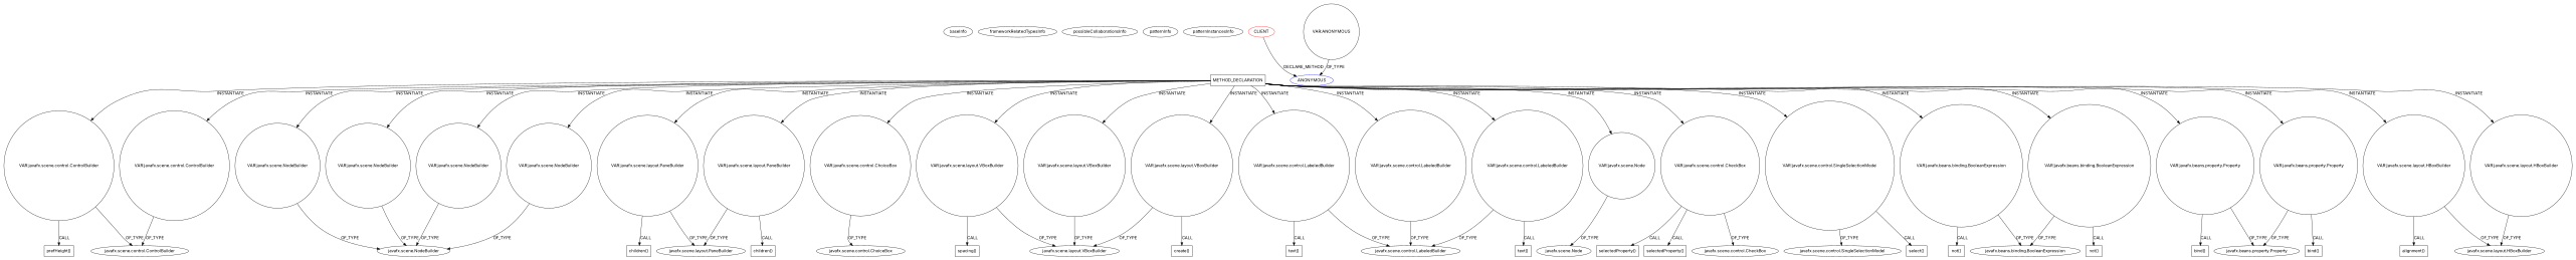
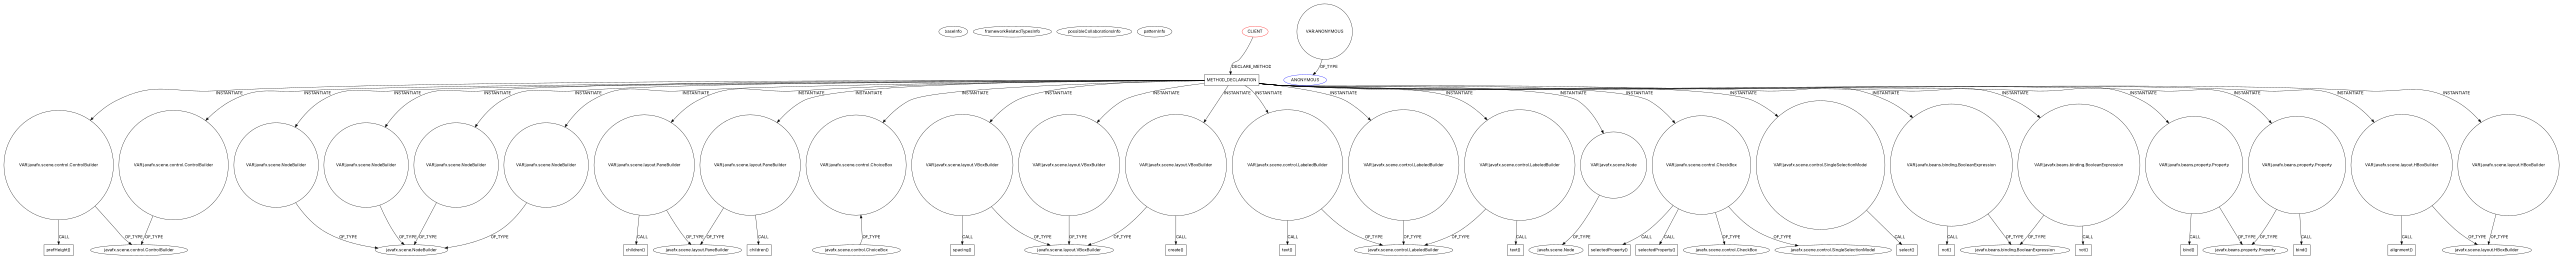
  digraph {
    fontname=Inter
    node [fontname=Inter isFrameworkType=false vertexType=VARIABLE_EXPRESION shape=circle]
    edge [fontname=Inter]
    baseInfo [category=pattern graphId=3356 isAnonymous=false possibleRelation=false isFrameworkType="" vertexType="" shape=""]
    frameworkRelatedTypesInfo [isFrameworkType="" vertexType="" shape=""]
    possibleCollaborationsInfo [isFrameworkType="" vertexType="" shape=""]
    patternInfo [frequency=2.0 patternRootClient=0 isFrameworkType="" vertexType="" shape=""]
-   patternInstancesInfo [0="yorlov-VirtualPointer~/yorlov-VirtualPointer/VirtualPointer-master/src/com/blogspot/captain1653/options/OptionsStage.java~OptionsStage~4889" 1="SaiPradeepDandem-javafx2-gradient-builder~/SaiPradeepDandem-javafx2-gradient-builder/javafx2-gradient-builder-master/src/main/java/com/javafx/gradientbuilder/application/RadialSettingsLayout.java~RadialSettingsLayout~1170" isFrameworkType="" vertexType="" shape=""]
    n6 [label="javafx.scene.control.ControlBuilder" vertexType=FRAMEWORK_CLASS_TYPE shape=""]
    n7 [label="VAR:javafx.scene.control.ControlBuilder"]
    n8 [label="prefHeight()" shape=box vertexType=INSIDE_CALL]
    n9 [label=METHOD_DECLARATION shape=box vertexType=CLIENT_METHOD_DECLARATION]
    n10 [label="VAR:javafx.scene.NodeBuilder"]
    n11 [label="VAR:javafx.scene.NodeBuilder"]
    n12 [label="VAR:javafx.scene.NodeBuilder"]
    n13 [label="VAR:javafx.scene.NodeBuilder"]
    n14 [label="VAR:javafx.scene.layout.PaneBuilder"]
    n15 [label="VAR:javafx.scene.layout.PaneBuilder"]
    n16 [label="VAR:javafx.scene.control.ChoiceBox"]
    n17 [label="VAR:javafx.scene.layout.VBoxBuilder"]
    n18 [label="VAR:javafx.scene.layout.VBoxBuilder"]
    n19 [label="VAR:javafx.scene.layout.VBoxBuilder"]
    n20 [label="VAR:javafx.scene.control.LabeledBuilder"]
    n21 [label="VAR:javafx.scene.control.LabeledBuilder"]
    n22 [label="VAR:javafx.scene.control.LabeledBuilder"]
    n23 [label="VAR:javafx.scene.control.ControlBuilder"]
    n24 [label="VAR:javafx.scene.Node"]
    n25 [label="VAR:javafx.scene.control.CheckBox"]
    n26 [label="VAR:javafx.scene.control.SingleSelectionModel"]
    n27 [label="VAR:javafx.beans.binding.BooleanExpression"]
    n28 [label="VAR:javafx.beans.binding.BooleanExpression"]
    n29 [label="VAR:javafx.beans.property.Property"]
    n30 [label="VAR:javafx.beans.property.Property"]
    n31 [label="VAR:javafx.scene.layout.HBoxBuilder"]
    n32 [label="VAR:javafx.scene.layout.HBoxBuilder"]
    n33 [label="javafx.scene.NodeBuilder" vertexType=FRAMEWORK_CLASS_TYPE shape=""]
    n34 [label="children()" shape=box vertexType=INSIDE_CALL]
    n35 [label="javafx.scene.layout.PaneBuilder" vertexType=FRAMEWORK_CLASS_TYPE shape=""]
    n36 [label="children()" shape=box vertexType=INSIDE_CALL]
    n37 [label="VAR:ANONYMOUS"]
    n38 [color=blue label=ANONYMOUS vertexType=REFERENCE_ANONYMOUS_DECLARATION shape=""]
    n39 [label="javafx.scene.control.ChoiceBox" vertexType=FRAMEWORK_CLASS_TYPE shape=""]
    n40 [label="spacing()" shape=box vertexType=INSIDE_CALL]
    n41 [label="javafx.scene.layout.VBoxBuilder" vertexType=FRAMEWORK_CLASS_TYPE shape=""]
    n42 [label="create()" shape=box vertexType=INSIDE_CALL]
    n43 [label="javafx.scene.control.LabeledBuilder" vertexType=FRAMEWORK_CLASS_TYPE shape=""]
    n44 [label="text()" shape=box vertexType=INSIDE_CALL]
    n45 [label="text()" shape=box vertexType=INSIDE_CALL]
    n46 [label="javafx.scene.Node" vertexType=FRAMEWORK_CLASS_TYPE shape=""]
    n47 [label="selectedProperty()" shape=box vertexType=INSIDE_CALL]
    n48 [label="selectedProperty()" shape=box vertexType=INSIDE_CALL]
    n49 [label="javafx.scene.control.CheckBox" vertexType=FRAMEWORK_CLASS_TYPE shape=""]
    n50 [label="select()" shape=box vertexType=INSIDE_CALL]
    n51 [label="javafx.scene.control.SingleSelectionModel" vertexType=FRAMEWORK_CLASS_TYPE shape=""]
    n52 [label="javafx.beans.binding.BooleanExpression" vertexType=FRAMEWORK_CLASS_TYPE shape=""]
    n53 [label="not()" shape=box vertexType=INSIDE_CALL]
    n54 [label="not()" shape=box vertexType=INSIDE_CALL]
    n55 [label="javafx.beans.property.Property" vertexType=FRAMEWORK_INTERFACE_TYPE shape=""]
    n56 [label="bind()" shape=box vertexType=INSIDE_CALL]
    n57 [label="bind()" shape=box vertexType=INSIDE_CALL]
    n58 [label="javafx.scene.layout.HBoxBuilder" vertexType=FRAMEWORK_CLASS_TYPE shape=""]
    n59 [label="alignment()" shape=box vertexType=INSIDE_CALL]
    n60 [color=red label=CLIENT vertexType=ROOT_CLIENT_CLASS_DECLARATION shape=""]
    n7 -> n6 [label=OF_TYPE]
    n7 -> n8 [label=CALL]
    n9 -> n7 [label=INSTANTIATE]
    n9 -> n10 [label=INSTANTIATE]
    n9 -> n11 [label=INSTANTIATE]
    n9 -> n12 [label=INSTANTIATE]
    n9 -> n13 [label=INSTANTIATE]
    n9 -> n14 [label=INSTANTIATE]
    n9 -> n15 [label=INSTANTIATE]
    n9 -> n16 [label=INSTANTIATE]
    n9 -> n17 [label=INSTANTIATE]
    n9 -> n18 [label=INSTANTIATE]
    n9 -> n19 [label=INSTANTIATE]
    n9 -> n20 [label=INSTANTIATE]
    n9 -> n21 [label=INSTANTIATE]
    n9 -> n22 [label=INSTANTIATE]
    n9 -> n23 [label=INSTANTIATE]
    n9 -> n24 [label=INSTANTIATE]
    n9 -> n25 [label=INSTANTIATE]
    n9 -> n26 [label=INSTANTIATE]
    n9 -> n27 [label=INSTANTIATE]
    n9 -> n28 [label=INSTANTIATE]
    n9 -> n29 [label=INSTANTIATE]
    n9 -> n30 [label=INSTANTIATE]
    n9 -> n31 [label=INSTANTIATE]
    n9 -> n32 [label=INSTANTIATE]
    n10 -> n33 [label=OF_TYPE]
    n11 -> n33 [label=OF_TYPE]
    n12 -> n33 [label=OF_TYPE]
    n13 -> n33 [label=OF_TYPE]
    n14 -> n34 [label=CALL]
    n14 -> n35 [label=OF_TYPE]
    n15 -> n35 [label=OF_TYPE]
    n15 -> n36 [label=CALL]
-   n16 -> n39 [label=OF_TYPE]
+   n39 -> n16 [label=OF_TYPE]
    n17 -> n40 [label=CALL]
    n17 -> n41 [label=OF_TYPE]
    n18 -> n41 [label=OF_TYPE]
    n18 -> n42 [label=CALL]
    n19 -> n41 [label=OF_TYPE]
    n20 -> n43 [label=OF_TYPE]
    n20 -> n44 [label=CALL]
    n21 -> n43 [label=OF_TYPE]
    n21 -> n45 [label=CALL]
    n22 -> n43 [label=OF_TYPE]
    n23 -> n6 [label=OF_TYPE]
    n24 -> n46 [label=OF_TYPE]
    n25 -> n47 [label=CALL]
    n25 -> n48 [label=CALL]
    n25 -> n49 [label=OF_TYPE]
    n26 -> n50 [label=CALL]
-   n26 -> n51 [label=OF_TYPE]
+   n25 -> n51 [label=OF_TYPE]
    n27 -> n52 [label=OF_TYPE]
    n27 -> n53 [label=CALL]
    n28 -> n52 [label=OF_TYPE]
    n28 -> n54 [label=CALL]
    n29 -> n55 [label=OF_TYPE]
    n29 -> n56 [label=CALL]
    n30 -> n55 [label=OF_TYPE]
    n30 -> n57 [label=CALL]
    n31 -> n58 [label=OF_TYPE]
    n31 -> n59 [label=CALL]
    n32 -> n58 [label=OF_TYPE]
    n37 -> n38 [label=OF_TYPE]
-   n60 -> n38 [label=DECLARE_METHOD]
+   n60 -> n9 [label=DECLARE_METHOD]
  }
